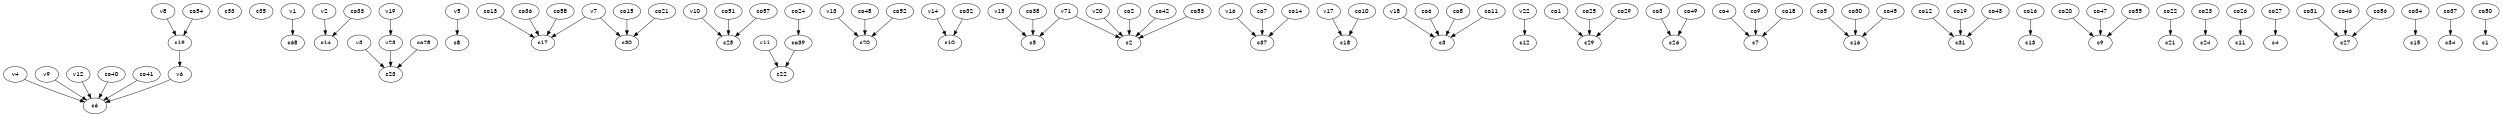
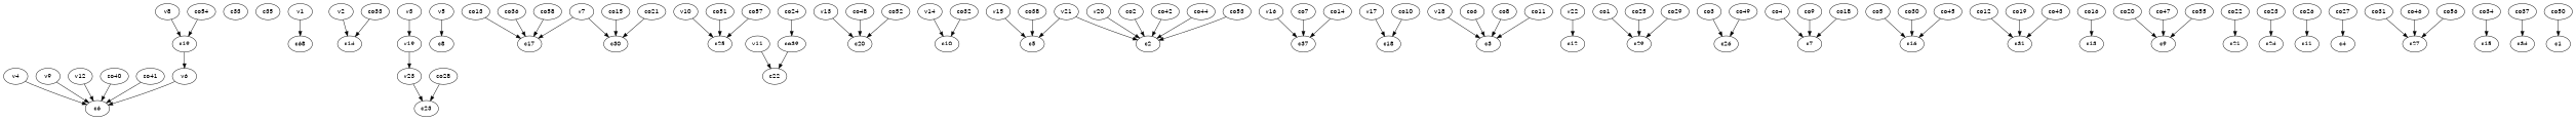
  strict digraph {
    fontname=Lato
    node [fontname=Lato]
    edge [fontname=Lato weight=1]
    c19
    v6
    c6
    c33
    c35
    n6 [label=c68]
    v1
    v2
    c14
    v3
    c23
    v4
    v5
    c8
    v7
    c17
    c30
    v8
    v9
    v10
    c25
    v11
    c22
    v12
    v13
    c20
    v14
    c10
    v15
    c5
    n31 [label=c37]
    v16
    v17
    c18
    v18
    c3
    v19
    v23
    v20
    c2
-   v21 [label=v71]
+   v21
    v22
    c12
    co1
    c29
    co2
    co3
    c26
    co4
    c7
    co5
    c16
    co6
    co7
    co8
    co9
    co10
    co11
    co12
    c31
    co13
    co14
    co15
    co16
    c13
    co18
    co19
    co20
    c9
    co21
    co22
    c21
    co23
    c24
    co24
    co39
    co25
    co26
    c11
    co27
    c4
    co28
    co29
    co30
    co31
    c27
    co32
    co33
    co34
    c15
    co36
    co37
    c34
    co38
    co40
    co41
    co42
    co43
+   co44
    co45
    co46
    co47
    co48
    co49
    co50
    c1
    co51
    co52
    co53
    co54
    co55
    co56
    co57
    co58
    c19 -> v6
    v6 -> c6
    v1 -> n6
    v2 -> c14
-   v3 -> c23
+   v3 -> v19
    v4 -> c6
    v5 -> c8
    v7 -> c17
    v7 -> c30
    v8 -> c19
    v9 -> c6
    v10 -> c25
    v11 -> c22
    v12 -> c6
    v13 -> c20
    v14 -> c10
    v15 -> c5
    v16 -> n31
    v17 -> c18
    v18 -> c3
    v19 -> v23
    v23 -> c23
    v20 -> c2
    v21 -> c5
    v21 -> c2
    v22 -> c12
    co1 -> c29
    co2 -> c2
    co3 -> c26
    co4 -> c7
    co5 -> c16
    co6 -> c3
    co7 -> n31
    co8 -> c3
    co9 -> c7
    co10 -> c18
    co11 -> c3
    co12 -> c31
    co13 -> c17
    co14 -> n31
    co15 -> c30
    co16 -> c13
    co18 -> c7
    co19 -> c31
    co20 -> c9
    co21 -> c30
    co22 -> c21
    co23 -> c24
    co24 -> co39
    co39 -> c22
    co25 -> c29
    co26 -> c11
    co27 -> c4
    co28 -> c23
    co29 -> c29
    co30 -> c16
    co31 -> c27
    co32 -> c10
    co33 -> c14
    co34 -> c15
    co36 -> c17
    co37 -> c34
    co38 -> c5
    co40 -> c6
    co41 -> c6
    co42 -> c2
    co43 -> c31
+   co44 -> c2
    co45 -> c16
    co46 -> c27
    co47 -> c9
    co48 -> c20
    co49 -> c26
    co50 -> c1
    co51 -> c25
    co52 -> c20
    co53 -> c2
    co54 -> c19
    co55 -> c9
    co56 -> c27
    co57 -> c25
    co58 -> c17
  }
